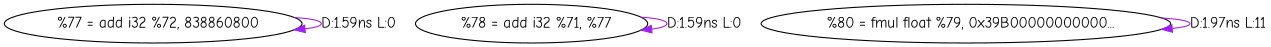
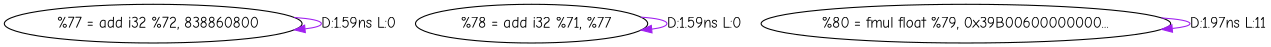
  digraph {
    fontname="Comic Neue"
    node [fontname="Comic Neue"]
    edge [color=purple fontname="Comic Neue"]
    n1 [label="  %77 = add i32 %72, 838860800"]
    n2 [label="  %78 = add i32 %71, %77"]
-   n3 [label="  %80 = fmul float %79, 0x39B00000000000..."]
+   n3 [label="%80 = fmul float %79, 0x39B00600000000..."]
    n1 -> n1 [label="D:1.59ns L:0"]
    n2 -> n2 [label="D:1.59ns L:0"]
    n3 -> n3 [label="D:1.97ns L:11"]
  }
